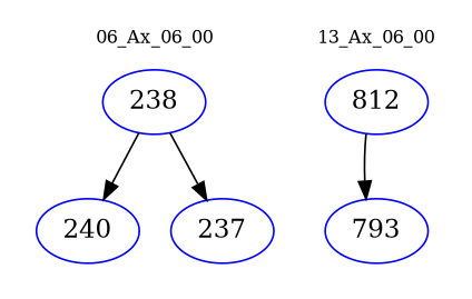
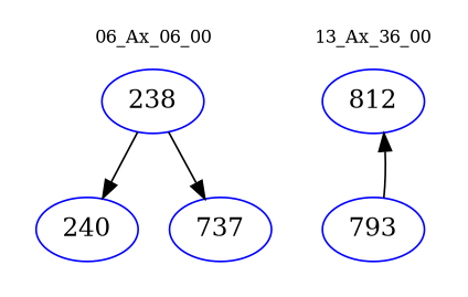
  digraph {
    node [color=blue]
    edge [color=black]
    n1 [label=240]
    n2 [label=238]
-   n3 [label=237]
+   n3 [label=737]
    n4 [label=812]
    n5 [label=793]
    subgraph cluster_1 {
      color=white
      fontsize=10
      label="06_Ax_06_00"
      n1
      n2
      n3
    }
    subgraph cluster_2 {
      color=white
      fontsize=10
-     label="13_Ax_06_00"
+     label="13_Ax_36_00"
      n4
      n5
    }
    n2 -> n1
    n2 -> n3
-   n4 -> n5
+   n5 -> n4
  }
